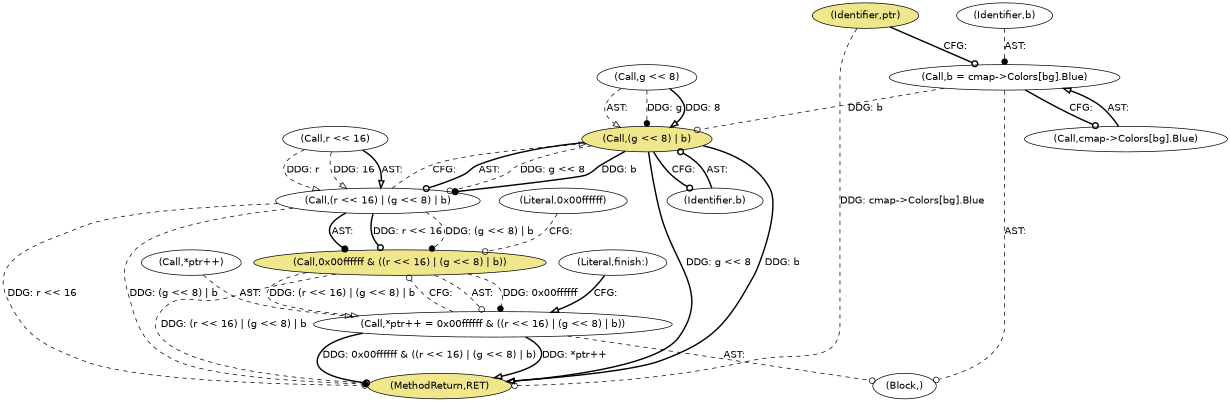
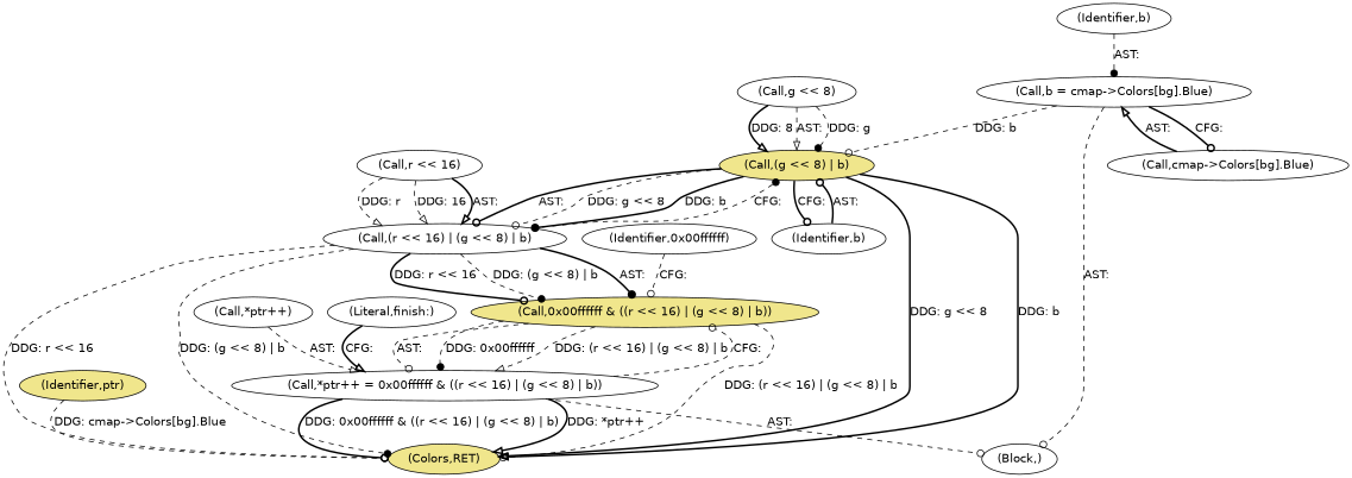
  digraph {
    fontname="DejaVu Sans"
    node [fillcolor=white fontname="DejaVu Sans" style=filled]
    edge [arrowhead=odot fontname="DejaVu Sans" style=dashed]
    n1 [label="(Call,b = cmap->Colors[bg].Blue)"]
    n2 [fillcolor=khaki label="(Call,(g << 8) | b)"]
    n3 [label="(Block,)"]
    n4 [label="(Call,cmap->Colors[bg].Blue)"]
-   n5 [fillcolor=khaki label="(MethodReturn,RET)"]
+   n5 [fillcolor=khaki label="(Colors,RET)"]
    n6 [label="(Call,(r << 16) | (g << 8) | b)"]
    n7 [label="(Identifier,b)"]
    n8 [fillcolor=khaki label="(Call,0x00ffffff & ((r << 16) | (g << 8) | b))"]
    n9 [label="(Call,*ptr++ = 0x00ffffff & ((r << 16) | (g << 8) | b))"]
    n10 [fillcolor=khaki label="(Identifier,ptr)"]
    n11 [label="(Call,g << 8)"]
-   n12 [label="(Literal,0x00ffffff)"]
+   n12 [label="(Identifier,0x00ffffff)"]
    n13 [label="(Call,r << 16)"]
    n14 [label="(Literal,finish:)"]
    n15 [label="(Call,*ptr++)"]
    n16 [label="(Identifier,b)"]
    n1 -> n2 [label="DDG: b"]
    n1 -> n3 [label="AST: "]
    n1 -> n4 [label="CFG: " style=bold]
    n2 -> n5 [arrowhead=onormal label="DDG: g << 8" style=bold]
    n2 -> n5 [arrowhead=onormal label="DDG: b" style=bold]
    n2 -> n6 [label="AST: " style=bold]
    n2 -> n6 [label="DDG: g << 8"]
    n2 -> n6 [arrowhead=dot label="DDG: b" style=bold]
    n2 -> n7 [label="CFG: " style=bold]
    n4 -> n1 [arrowhead=onormal label="AST: " style=bold]
-   n6 -> n2 [arrowhead=onormal label="CFG: "]
+   n6 -> n2 [arrowhead=dot label="CFG: "]
    n6 -> n5 [label="DDG: r << 16"]
    n6 -> n5 [arrowhead=dot label="DDG: (g << 8) | b"]
    n6 -> n8 [arrowhead=dot label="AST: " style=bold]
    n6 -> n8 [label="DDG: r << 16" style=bold]
    n6 -> n8 [arrowhead=dot label="DDG: (g << 8) | b"]
    n7 -> n2 [label="AST: " style=bold]
    n8 -> n5 [label="DDG: (r << 16) | (g << 8) | b"]
    n8 -> n9 [label="AST: "]
    n8 -> n9 [arrowhead=dot label="DDG: 0x00ffffff"]
    n8 -> n9 [arrowhead=onormal label="DDG: (r << 16) | (g << 8) | b"]
    n9 -> n3 [label="AST: "]
    n9 -> n5 [arrowhead=onormal label="DDG: *ptr++" style=bold]
    n9 -> n5 [label="DDG: 0x00ffffff & ((r << 16) | (g << 8) | b)" style=bold]
    n9 -> n8 [label="CFG: "]
-   n10 -> n1 [label="CFG: " style=bold]
    n10 -> n5 [label="DDG: cmap->Colors[bg].Blue"]
    n11 -> n2 [arrowhead=onormal label="AST: "]
    n11 -> n2 [arrowhead=dot label="DDG: g"]
    n11 -> n2 [arrowhead=onormal label="DDG: 8" style=bold]
    n12 -> n8 [label="CFG: "]
    n13 -> n6 [arrowhead=onormal label="AST: " style=bold]
    n13 -> n6 [arrowhead=onormal label="DDG: r"]
    n13 -> n6 [arrowhead=onormal label="DDG: 16"]
    n14 -> n9 [arrowhead=onormal label="CFG: " style=bold]
    n15 -> n9 [arrowhead=onormal label="AST: "]
    n16 -> n1 [arrowhead=dot label="AST: "]
  }
